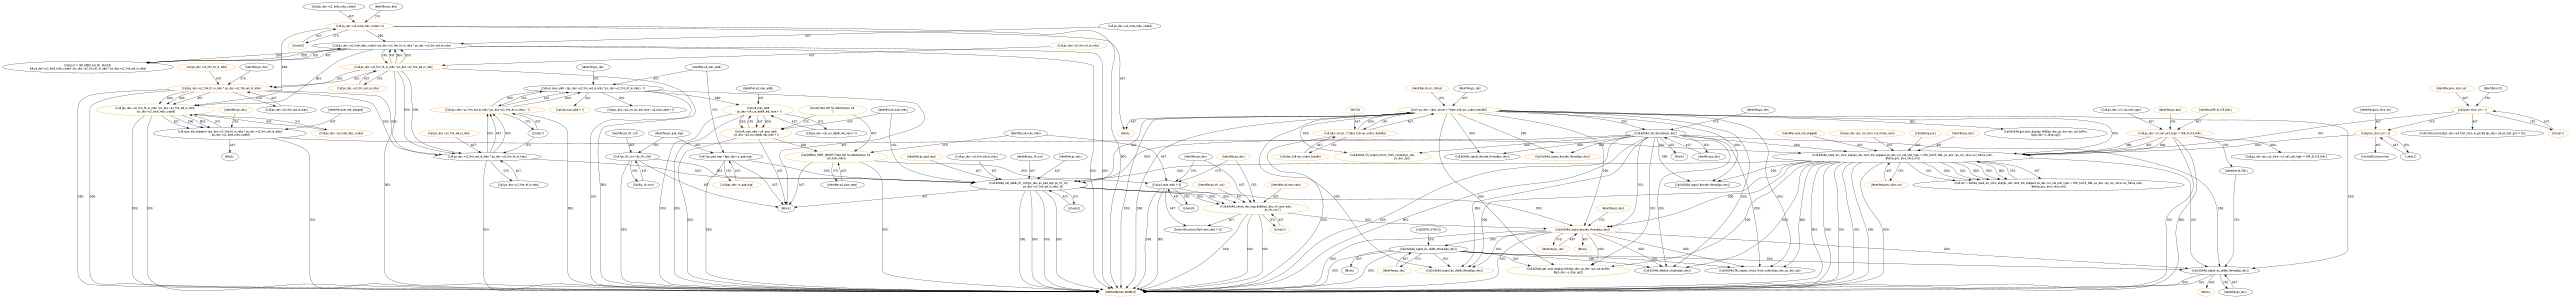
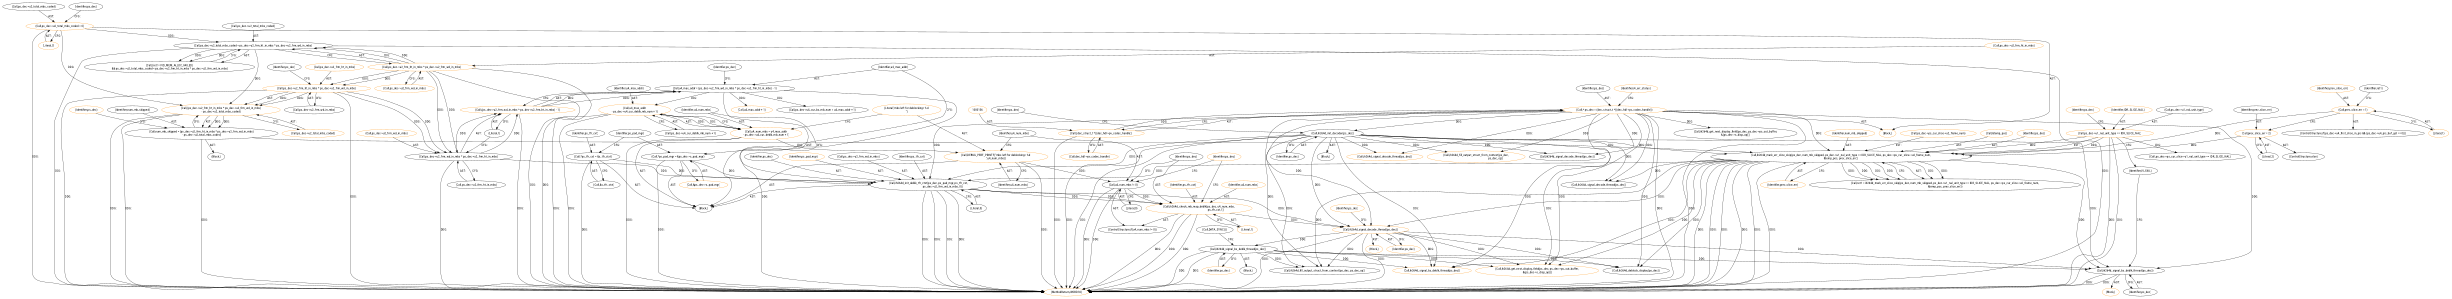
  digraph {
    fontname="Roboto Condensed"
    node [color=black fontname="Roboto Condensed"]
    edge [fontname="Roboto Condensed"]
    n1 [label="(Call,ih264d_signal_bs_deblk_thread(ps_dec))"]
    n2 [color=darkorange label="(Block,)"]
    n3 [color=darkorange label="(MethodReturn,WORD32)"]
    n4 [label="(Identifier,ps_dec)"]
    n5 [label="(Call,ih264d_init_decoder(ps_dec))"]
    n6 [color=darkorange label="(Call,ih264d_signal_decode_thread(ps_dec))"]
    n7 [label="(Call,ih264d_mark_err_slice_skip(ps_dec, num_mb_skipped, ps_dec->u1_nal_unit_type == IDR_SLICE_NAL, ps_dec->ps_cur_slice->u2_frame_num,\n &temp_poc, prev_slice_err))"]
    n8 [label="(Call,ih264d_init_deblk_tfr_ctxt(ps_dec, ps_pad_mgr, ps_tfr_cxt,\n                                           ps_dec->u2_frm_wd_in_mbs, 0))"]
    n9 [label="(Block,)"]
    n10 [color=darkorange label="(Call,ih264d_get_next_display_field(ps_dec, ps_dec->ps_out_buffer,\n &(ps_dec->s_disp_op)))"]
    n11 [label="(Call,ih264d_fill_output_struct_from_context(ps_dec, ps_dec_op))"]
    n12 [color=darkorange label="(Call,ih264d_signal_decode_thread(ps_dec))"]
    n13 [color=darkorange label="(Call,ih264d_signal_bs_deblk_thread(ps_dec))"]
    n14 [label="(Identifier,ps_dec)"]
    n15 [color=darkorange label="(Call,ih264d_fill_output_struct_from_context(ps_dec,\n                                                           ps_dec_op))"]
    n16 [label="(Call,ih264d_signal_decode_thread(ps_dec))"]
    n17 [label="(Call,ih264d_signal_decode_thread(ps_dec))"]
    n18 [label="(Call,ih264d_deblock_display(ps_dec))"]
    n19 [label="(Call,ih264d_signal_bs_deblk_thread(ps_dec))"]
    n20 [color=darkorange label="(Identifier,ps_dec)"]
    n21 [color=darkorange label="(Block,)"]
    n22 [color=darkorange label="(Identifier,prev_slice_err)"]
    n23 [label="(Call,ret1 = ih264d_mark_err_slice_skip(ps_dec, num_mb_skipped, ps_dec->u1_nal_unit_type == IDR_SLICE_NAL, ps_dec->ps_cur_slice->u2_frame_num,\n &temp_poc, prev_slice_err))"]
    n24 [color=darkorange label="(Call,ih264d_check_mb_map_deblk(ps_dec, u4_num_mbs,\n                                                   ps_tfr_cxt,1))"]
    n25 [label="(Literal,0)"]
    n26 [label="(Block,)"]
    n27 [color=darkorange label="(Call,* ps_dec = (dec_struct_t *)(dec_hdl->pv_codec_handle))"]
    n28 [color=darkorange label="(Call,(dec_struct_t *)(dec_hdl->pv_codec_handle))"]
    n29 [color=darkorange label="(Block,)"]
    n30 [label="(Call,ih264d_get_next_display_field(ps_dec, ps_dec->ps_out_buffer,\n &(ps_dec->s_disp_op)))"]
    n31 [color=darkorange label="(Call,dec_hdl->pv_codec_handle)"]
    n32 [label="(Block,)"]
    n33 [color=darkorange label="(Identifier,ps_dec)"]
    n34 [label="(Call,num_mb_skipped = (ps_dec->u2_frm_ht_in_mbs * ps_dec->u2_frm_wd_in_mbs)\n - ps_dec->u2_total_mbs_coded)"]
    n35 [color=darkorange label="(Call,(ps_dec->u2_frm_ht_in_mbs * ps_dec->u2_frm_wd_in_mbs)\n - ps_dec->u2_total_mbs_coded)"]
    n36 [label="(Block,)"]
    n37 [color=darkorange label="(Call,ps_dec->u2_total_mbs_coded)"]
    n38 [color=darkorange label="(Call,ps_dec->u2_frm_ht_in_mbs * ps_dec->u2_frm_wd_in_mbs)"]
    n39 [label="(Call,ps_dec->u2_frm_wd_in_mbs * ps_dec->u2_frm_ht_in_mbs)"]
    n40 [label="(Call,ps_dec->u2_frm_wd_in_mbs)"]
    n41 [color=darkorange label="(Call,(ps_dec->u2_frm_wd_in_mbs * ps_dec->u2_frm_ht_in_mbs) - 1)"]
    n42 [label="(Call,ps_dec->u2_frm_ht_in_mbs)"]
    n43 [color=darkorange label="(Call,ps_dec->u2_frm_ht_in_mbs * ps_dec->u2_frm_wd_in_mbs)"]
    n44 [label="(Call,ps_dec->u2_total_mbs_coded < ps_dec->u2_frm_ht_in_mbs * ps_dec->u2_frm_wd_in_mbs)"]
    n45 [color=darkorange label="(Call,ps_dec->u2_frm_wd_in_mbs)"]
    n46 [label="(Call,(ret != IVD_MEM_ALLOC_FAILED)\n && ps_dec->u2_total_mbs_coded < ps_dec->u2_frm_ht_in_mbs * ps_dec->u2_frm_wd_in_mbs)"]
    n47 [color=darkorange label="(Call,ps_dec->u2_total_mbs_coded = 0)"]
    n48 [color=darkorange label="(Literal,0)"]
    n49 [color=darkorange label="(Call,ps_dec->u1_nal_unit_type == IDR_SLICE_NAL)"]
    n50 [label="(Call,ps_dec->ps_cur_slice->u1_nal_unit_type == IDR_SLICE_NAL)"]
    n51 [label="(Identifier,IV_FAIL)"]
    n52 [color=darkorange label="(Identifier,IDR_SLICE_NAL)"]
    n53 [color=darkorange label="(Call,prev_slice_err = 1)"]
    n54 [label="(ControlStructure,if(ps_dec->u4_first_slice_in_pic && (ps_dec->u4_pic_buf_got == 0)))"]
    n55 [color=darkorange label="(Literal,1)"]
    n56 [color=darkorange label="(Call,prev_slice_err = 2)"]
    n57 [label="(Literal,2)"]
    n58 [label="(ControlStructure,else)"]
    n59 [label="(ControlStructure,if(u4_num_mbs != 0))"]
    n60 [color=darkorange label="(Literal,1)"]
    n61 [label="(Call,*ps_pad_mgr = &ps_dec->s_pad_mgr)"]
    n62 [color=darkorange label="(Call,&ps_dec->s_pad_mgr)"]
    n63 [label="(Call,*ps_tfr_cxt = &s_tfr_ctxt)"]
    n64 [label="(Call,&s_tfr_ctxt)"]
    n65 [label="(Call,u4_max_addr = (ps_dec->u2_frm_wd_in_mbs * ps_dec->u2_frm_ht_in_mbs) - 1)"]
    n66 [label="(Literal,1)"]
    n67 [label="(Call,u4_num_mbs != 0)"]
    n68 [label="(Literal,0)"]
    n69 [color=darkorange label="(Call,DEBUG_PERF_PRINTF(\"mbs left for deblocking= %d \n\",u4_num_mbs))"]
    n70 [label="(Identifier,u4_num_mbs)"]
    n71 [color=darkorange label="(Call,u4_num_mbs = u4_max_addr\n - ps_dec->u4_cur_deblk_mb_num + 1)"]
    n72 [color=darkorange label="(Call,u4_max_addr\n - ps_dec->u4_cur_deblk_mb_num + 1)"]
    n73 [label="(Call,ps_dec->u4_cur_deblk_mb_num + 1)"]
    n74 [color=darkorange label="(Call,u4_max_addr + 1)"]
    n75 [label="(Call,ps_dec->u4_cur_bs_mb_num = u4_max_addr + 1)"]
    n76 [label="(Call,ps_dec->u1_nal_unit_type)"]
    n77 [label="(Identifier,num_mb_skipped)"]
    n78 [label="(Identifier,ps_dec)"]
    n79 [color=darkorange label="(Call,ps_dec->u2_frm_ht_in_mbs)"]
    n80 [label="(Call,ps_dec->u2_total_mbs_coded)"]
    n81 [label="(Identifier,ps_dec)"]
    n82 [color=darkorange label="(Identifier,num_mb_skipped)"]
    n83 [label="(Identifier,ps_dec)"]
    n84 [color=darkorange label="(Call,ps_dec->ps_cur_slice->u2_frame_num)"]
    n85 [color=darkorange label="(Identifier,ps_dec)"]
    n86 [label="(Identifier,u4_num_mbs)"]
    n87 [color=darkorange label="(Identifier,prev_slice_err)"]
    n88 [color=darkorange label="(Call,ps_dec->u2_frm_wd_in_mbs)"]
    n89 [label="(Call,DATA_SYNC())"]
    n90 [label="(Identifier,ps_dec)"]
    n91 [label="(Identifier,ps_dec)"]
    n92 [color=darkorange label="(Call,ps_dec->u2_frm_ht_in_mbs)"]
    n93 [color=darkorange label="(Identifier,ps_dec)"]
    n94 [label="(Identifier,u4_num_mbs)"]
    n95 [color=darkorange label="(Identifier,ps_pad_mgr)"]
    n96 [label="(Call,ps_dec->u2_total_mbs_coded)"]
    n97 [color=darkorange label="(Literal,\"mbs left for deblocking= %d \n\")"]
    n98 [label="(Call,ps_dec->u2_frm_wd_in_mbs)"]
    n99 [color=darkorange label="(Identifier,ps_dec)"]
    n100 [color=darkorange label="(Identifier,i4_err_status)"]
    n101 [label="(Identifier,ps_tfr_cxt)"]
    n102 [label="(Identifier,ps_dec)"]
    n103 [label="(Identifier,u4_max_addr)"]
    n104 [label="(Identifier,ps_tfr_cxt)"]
    n105 [label="(Identifier,u4_max_addr)"]
    n106 [color=darkorange label="(Call,&temp_poc)"]
    n107 [label="(Identifier,ps_dec)"]
    n108 [label="(Identifier,prev_slice_err)"]
    n109 [color=darkorange label="(Identifier,ps_dec)"]
    n110 [color=darkorange label="(Identifier,u4_num_mbs)"]
    n111 [color=darkorange label="(Identifier,ps_tfr_cxt)"]
    n112 [color=darkorange label="(Identifier,ps_dec)"]
    n113 [label="(Identifier,ret1)"]
    n114 [label="(Identifier,ps_pad_mgr)"]
    1000156 [color=darkorange]
    n1 -> n2 [label="AST: "]
    n1 -> n3 [label="DDG: "]
    n1 -> n3 [label="DDG: "]
    n1 -> n4 [label="CFG: "]
    n4 -> n1 [label="AST: "]
    n5 -> n1 [label="DDG: "]
    n5 -> n3 [label="DDG: "]
    n5 -> n3 [label="DDG: "]
    n5 -> n6 [label="DDG: "]
    n5 -> n7 [label="DDG: "]
    n5 -> n8 [label="DDG: "]
    n5 -> n9 [label="AST: "]
    n5 -> n10 [label="DDG: "]
    n5 -> n11 [label="DDG: "]
    n5 -> n12 [label="DDG: "]
    n5 -> n13 [label="DDG: "]
    n5 -> n14 [label="CFG: "]
    n5 -> n15 [label="DDG: "]
    n5 -> n16 [label="DDG: "]
    n5 -> n17 [label="DDG: "]
-   n5 -> n18 [label="DDG: "]
    n6 -> n1 [label="DDG: "]
    n6 -> n3 [label="DDG: "]
    n6 -> n3 [label="DDG: "]
    n6 -> n10 [label="DDG: "]
    n6 -> n11 [label="DDG: "]
    n6 -> n13 [label="DDG: "]
    n6 -> n18 [label="DDG: "]
    n6 -> n19 [label="DDG: "]
    n6 -> n20 [label="CFG: "]
    n6 -> n21 [label="AST: "]
    n7 -> n1 [label="DDG: "]
    n7 -> n3 [label="DDG: "]
    n7 -> n3 [label="DDG: "]
    n7 -> n3 [label="DDG: "]
    n7 -> n3 [label="DDG: "]
    n7 -> n3 [label="DDG: "]
    n7 -> n3 [label="DDG: "]
    n7 -> n6 [label="DDG: "]
    n7 -> n8 [label="DDG: "]
    n7 -> n10 [label="DDG: "]
    n7 -> n11 [label="DDG: "]
    n7 -> n13 [label="DDG: "]
    n7 -> n17 [label="DDG: "]
    n7 -> n18 [label="DDG: "]
    n7 -> n22 [label="CFG: "]
    n7 -> n23 [label="AST: "]
    n7 -> n23 [label="DDG: "]
    n7 -> n23 [label="DDG: "]
    n7 -> n23 [label="DDG: "]
    n7 -> n23 [label="DDG: "]
    n7 -> n23 [label="DDG: "]
    n7 -> n23 [label="DDG: "]
    n8 -> n3 [label="DDG: "]
    n8 -> n3 [label="DDG: "]
    n8 -> n3 [label="DDG: "]
    n8 -> n3 [label="DDG: "]
    n8 -> n6 [label="DDG: "]
    n8 -> n24 [label="DDG: "]
    n8 -> n24 [label="DDG: "]
    n8 -> n25 [label="CFG: "]
    n8 -> n26 [label="AST: "]
    n14 -> n5 [label="AST: "]
    n19 -> n1 [label="DDG: "]
    n19 -> n3 [label="DDG: "]
    n19 -> n3 [label="DDG: "]
    n19 -> n10 [label="DDG: "]
    n19 -> n11 [label="DDG: "]
    n19 -> n13 [label="DDG: "]
    n19 -> n18 [label="DDG: "]
    n19 -> n32 [label="AST: "]
    n19 -> n33 [label="CFG: "]
    n20 -> n6 [label="AST: "]
    n22 -> n7 [label="AST: "]
    n23 -> n7 [label="CFG: "]
    n24 -> n3 [label="DDG: "]
    n24 -> n3 [label="DDG: "]
    n24 -> n3 [label="DDG: "]
    n24 -> n6 [label="DDG: "]
    n24 -> n59 [label="AST: "]
    n24 -> n60 [label="CFG: "]
    n25 -> n8 [label="AST: "]
    n27 -> n1 [label="DDG: "]
    n27 -> n3 [label="DDG: "]
    n27 -> n3 [label="DDG: "]
    n27 -> n5 [label="DDG: "]
    n27 -> n6 [label="DDG: "]
    n27 -> n7 [label="DDG: "]
    n27 -> n8 [label="DDG: "]
    n27 -> n10 [label="DDG: "]
    n27 -> n11 [label="DDG: "]
    n27 -> n12 [label="DDG: "]
    n27 -> n13 [label="DDG: "]
    n27 -> n15 [label="DDG: "]
    n27 -> n16 [label="DDG: "]
    n27 -> n17 [label="DDG: "]
    n27 -> n18 [label="DDG: "]
    n27 -> n28 [label="CFG: "]
    n27 -> n29 [label="AST: "]
    n27 -> n30 [label="DDG: "]
    n28 -> n3 [label="DDG: "]
    n28 -> n27 [label="AST: "]
    n28 -> n27 [label="DDG: "]
    n28 -> n31 [label="CFG: "]
    n31 -> n28 [label="AST: "]
    n33 -> n19 [label="AST: "]
    n34 -> n3 [label="DDG: "]
    n34 -> n7 [label="DDG: "]
    n34 -> n35 [label="CFG: "]
    n34 -> n36 [label="AST: "]
    n35 -> n3 [label="DDG: "]
    n35 -> n3 [label="DDG: "]
    n35 -> n34 [label="AST: "]
    n35 -> n34 [label="DDG: "]
    n35 -> n34 [label="DDG: "]
    n35 -> n37 [label="CFG: "]
    n37 -> n35 [label="AST: "]
    n38 -> n3 [label="DDG: "]
    n38 -> n3 [label="DDG: "]
    n38 -> n35 [label="AST: "]
    n38 -> n35 [label="DDG: "]
    n38 -> n35 [label="DDG: "]
    n38 -> n39 [label="DDG: "]
    n38 -> n39 [label="DDG: "]
    n38 -> n40 [label="CFG: "]
    n39 -> n3 [label="DDG: "]
    n39 -> n8 [label="DDG: "]
    n39 -> n41 [label="AST: "]
    n39 -> n41 [label="DDG: "]
    n39 -> n41 [label="DDG: "]
    n39 -> n42 [label="CFG: "]
    n40 -> n38 [label="AST: "]
    n41 -> n3 [label="DDG: "]
    n41 -> n65 [label="AST: "]
    n41 -> n65 [label="DDG: "]
    n41 -> n65 [label="DDG: "]
    n41 -> n66 [label="CFG: "]
    n42 -> n39 [label="AST: "]
    n43 -> n3 [label="DDG: "]
    n43 -> n3 [label="DDG: "]
    n43 -> n38 [label="DDG: "]
    n43 -> n38 [label="DDG: "]
    n43 -> n39 [label="DDG: "]
    n43 -> n39 [label="DDG: "]
    n43 -> n44 [label="AST: "]
    n43 -> n44 [label="DDG: "]
    n43 -> n44 [label="DDG: "]
    n43 -> n45 [label="CFG: "]
    n44 -> n3 [label="DDG: "]
    n44 -> n3 [label="DDG: "]
    n44 -> n35 [label="DDG: "]
    n44 -> n43 [label="CFG: "]
    n44 -> n46 [label="AST: "]
    n44 -> n46 [label="DDG: "]
    n44 -> n46 [label="DDG: "]
    n45 -> n43 [label="AST: "]
    n46 -> n44 [label="CFG: "]
    n47 -> n3 [label="DDG: "]
    n47 -> n29 [label="AST: "]
    n47 -> n35 [label="DDG: "]
    n47 -> n44 [label="DDG: "]
    n47 -> n48 [label="CFG: "]
    n48 -> n47 [label="AST: "]
    n49 -> n3 [label="DDG: "]
    n49 -> n3 [label="DDG: "]
    n49 -> n7 [label="AST: "]
    n49 -> n7 [label="DDG: "]
    n49 -> n7 [label="DDG: "]
    n49 -> n50 [label="DDG: "]
    n49 -> n51 [label="CFG: "]
    n51 -> n1 [label="CFG: "]
    n52 -> n49 [label="AST: "]
    n53 -> n7 [label="DDG: "]
    n53 -> n54 [label="AST: "]
    n53 -> n55 [label="CFG: "]
    n53 -> n56 [label="CFG: "]
    n55 -> n53 [label="AST: "]
    n56 -> n7 [label="DDG: "]
    n56 -> n57 [label="CFG: "]
    n56 -> n58 [label="AST: "]
    n57 -> n56 [label="AST: "]
    n60 -> n24 [label="AST: "]
    n61 -> n3 [label="DDG: "]
    n61 -> n8 [label="DDG: "]
    n61 -> n26 [label="AST: "]
    n61 -> n62 [label="CFG: "]
    n62 -> n61 [label="AST: "]
    n63 -> n3 [label="DDG: "]
    n63 -> n8 [label="DDG: "]
    n63 -> n26 [label="AST: "]
    n63 -> n64 [label="CFG: "]
    n64 -> n63 [label="AST: "]
    n65 -> n3 [label="DDG: "]
    n65 -> n26 [label="AST: "]
    n65 -> n41 [label="CFG: "]
    n65 -> n72 [label="DDG: "]
    n65 -> n74 [label="DDG: "]
    n65 -> n75 [label="DDG: "]
    n66 -> n39 [label="CFG: "]
    n66 -> n41 [label="AST: "]
    n67 -> n3 [label="DDG: "]
    n67 -> n3 [label="DDG: "]
    n67 -> n24 [label="DDG: "]
    n67 -> n59 [label="AST: "]
    n67 -> n68 [label="CFG: "]
    n68 -> n67 [label="AST: "]
    n69 -> n3 [label="DDG: "]
    n69 -> n26 [label="AST: "]
    n69 -> n67 [label="DDG: "]
    n69 -> n70 [label="CFG: "]
    n70 -> n69 [label="AST: "]
    n71 -> n3 [label="DDG: "]
    n71 -> n26 [label="AST: "]
    n71 -> n69 [label="DDG: "]
    n71 -> n72 [label="CFG: "]
    n72 -> n3 [label="DDG: "]
    n72 -> n3 [label="DDG: "]
    n72 -> n71 [label="AST: "]
    n72 -> n71 [label="DDG: "]
    n72 -> n71 [label="DDG: "]
    n72 -> n73 [label="CFG: "]
    n73 -> n72 [label="AST: "]
    n76 -> n49 [label="AST: "]
    n77 -> n34 [label="AST: "]
    n78 -> n38 [label="CFG: "]
    n79 -> n38 [label="AST: "]
    n80 -> n47 [label="AST: "]
    n81 -> n5 [label="CFG: "]
    n82 -> n7 [label="AST: "]
    n83 -> n27 [label="AST: "]
    n84 -> n7 [label="AST: "]
    n85 -> n24 [label="CFG: "]
    n85 -> n67 [label="CFG: "]
    n86 -> n67 [label="AST: "]
    n86 -> n69 [label="CFG: "]
    n87 -> n53 [label="AST: "]
    n88 -> n39 [label="AST: "]
    n89 -> n19 [label="CFG: "]
    n90 -> n8 [label="AST: "]
    n91 -> n47 [label="CFG: "]
    n92 -> n43 [label="AST: "]
    n93 -> n49 [label="CFG: "]
    n94 -> n8 [label="CFG: "]
    n94 -> n71 [label="AST: "]
    n95 -> n8 [label="AST: "]
    n96 -> n44 [label="AST: "]
    n97 -> n69 [label="AST: "]
    n97 -> n71 [label="CFG: "]
    n98 -> n8 [label="AST: "]
    n99 -> n6 [label="CFG: "]
    n100 -> n27 [label="CFG: "]
    n101 -> n63 [label="AST: "]
    n102 -> n24 [label="AST: "]
    n102 -> n67 [label="CFG: "]
    n103 -> n61 [label="CFG: "]
    n103 -> n65 [label="AST: "]
    n104 -> n8 [label="AST: "]
    n105 -> n72 [label="AST: "]
    n106 -> n7 [label="AST: "]
    n107 -> n65 [label="CFG: "]
    n108 -> n56 [label="AST: "]
    n109 -> n34 [label="CFG: "]
    n110 -> n24 [label="AST: "]
    n111 -> n24 [label="AST: "]
    n112 -> n7 [label="AST: "]
    n113 -> n53 [label="CFG: "]
    n114 -> n61 [label="AST: "]
    n114 -> n63 [label="CFG: "]
    1000156 -> n28 [label="AST: "]
  }
